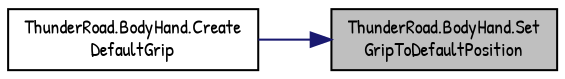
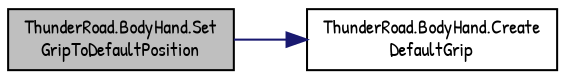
  digraph {
    rankdir=LR
    fontname="Patrick Hand"
    node [color=black fontname="Patrick Hand" fontsize=10 shape=record style=filled]
    n1 [fillcolor=grey75 fontcolor=black height=0.2 label="ThunderRoad.BodyHand.Set\lGripToDefaultPosition" width=0.4]
    n2 [fillcolor=white height=0.2 label="ThunderRoad.BodyHand.Create\lDefaultGrip" width=0.4]
-   n2 -> n1 [color=midnightblue fontname="Patrick Hand" fontsize=10 labelfontname=Helvetica labelfontsize=10 style=solid]
+   n1 -> n2 [color=midnightblue fontname="Patrick Hand" fontsize=10 labelfontname=Helvetica labelfontsize=10 style=solid]
  }
